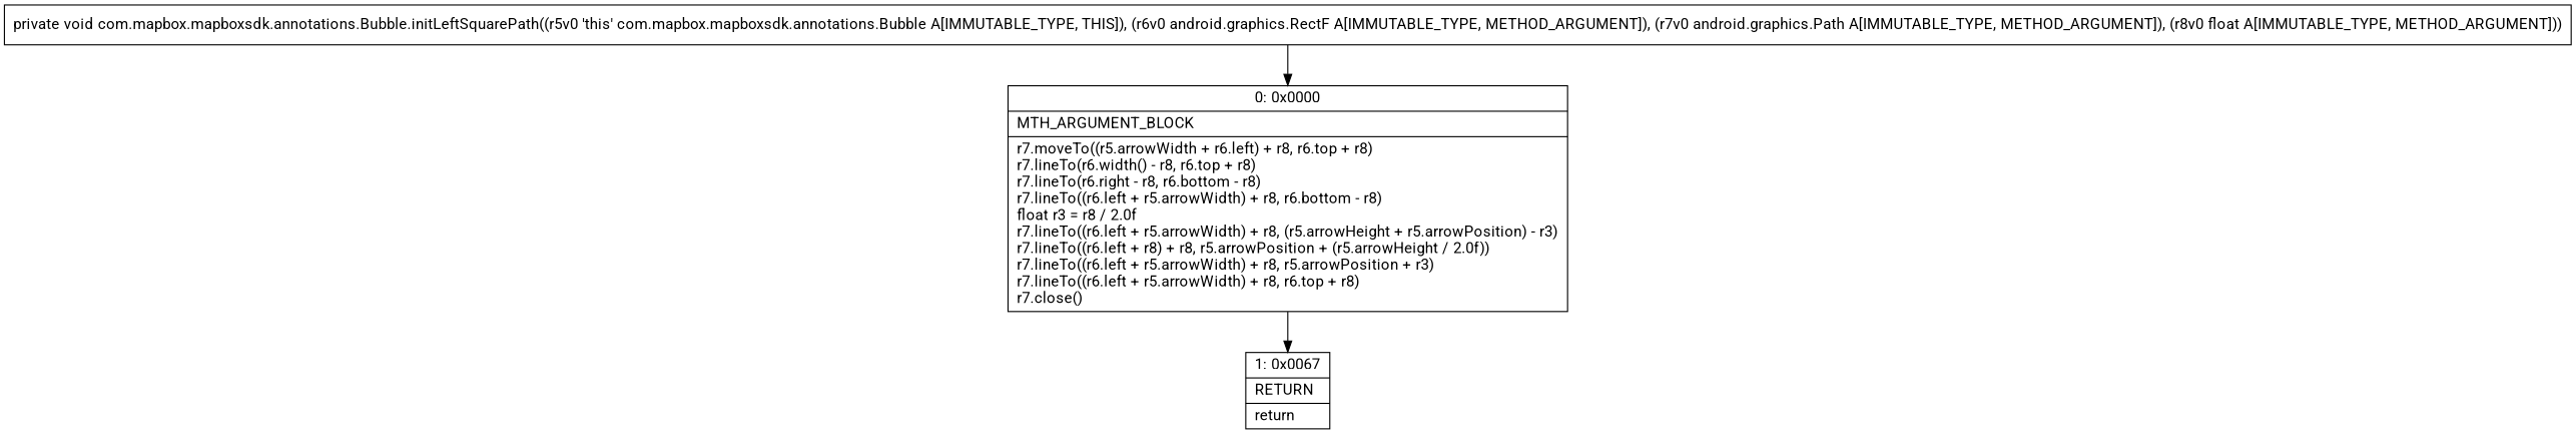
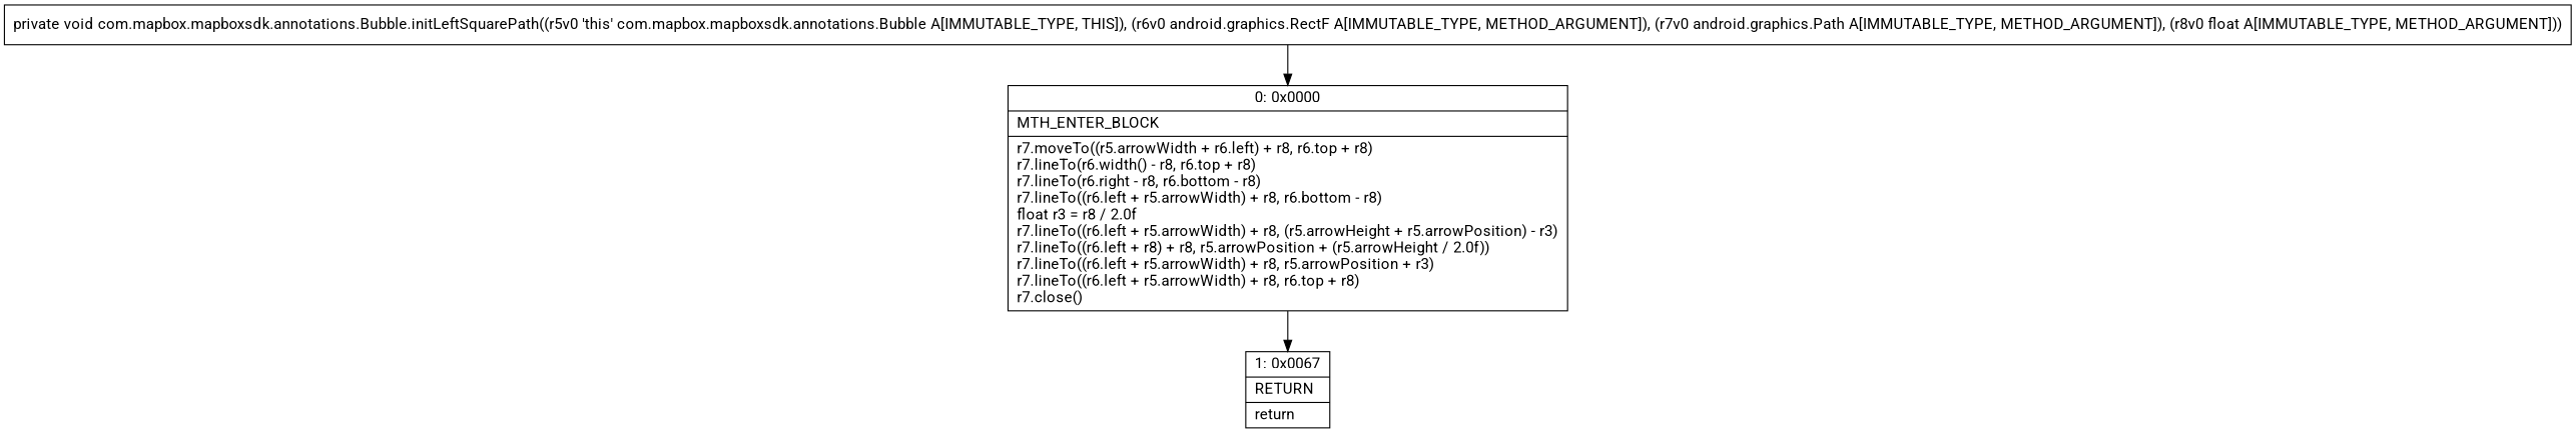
  digraph {
    fontname=Roboto
    node [shape=record fontname=Roboto]
    edge [fontname=Roboto]
-   n1 [label="{0\:\ 0x0000|MTH_ARGUMENT_BLOCK\l|r7.moveTo((r5.arrowWidth + r6.left) + r8, r6.top + r8)\lr7.lineTo(r6.width() \- r8, r6.top + r8)\lr7.lineTo(r6.right \- r8, r6.bottom \- r8)\lr7.lineTo((r6.left + r5.arrowWidth) + r8, r6.bottom \- r8)\lfloat r3 = r8 \/ 2.0f\lr7.lineTo((r6.left + r5.arrowWidth) + r8, (r5.arrowHeight + r5.arrowPosition) \- r3)\lr7.lineTo((r6.left + r8) + r8, r5.arrowPosition + (r5.arrowHeight \/ 2.0f))\lr7.lineTo((r6.left + r5.arrowWidth) + r8, r5.arrowPosition + r3)\lr7.lineTo((r6.left + r5.arrowWidth) + r8, r6.top + r8)\lr7.close()\l}"]
+   n1 [label="{0\:\ 0x0000|MTH_ENTER_BLOCK\l|r7.moveTo((r5.arrowWidth + r6.left) + r8, r6.top + r8)\lr7.lineTo(r6.width() \- r8, r6.top + r8)\lr7.lineTo(r6.right \- r8, r6.bottom \- r8)\lr7.lineTo((r6.left + r5.arrowWidth) + r8, r6.bottom \- r8)\lfloat r3 = r8 \/ 2.0f\lr7.lineTo((r6.left + r5.arrowWidth) + r8, (r5.arrowHeight + r5.arrowPosition) \- r3)\lr7.lineTo((r6.left + r8) + r8, r5.arrowPosition + (r5.arrowHeight \/ 2.0f))\lr7.lineTo((r6.left + r5.arrowWidth) + r8, r5.arrowPosition + r3)\lr7.lineTo((r6.left + r5.arrowWidth) + r8, r6.top + r8)\lr7.close()\l}"]
    n2 [label="{1\:\ 0x0067|RETURN\l|return\l}"]
    n3 [label="{private void com.mapbox.mapboxsdk.annotations.Bubble.initLeftSquarePath((r5v0 'this' com.mapbox.mapboxsdk.annotations.Bubble A[IMMUTABLE_TYPE, THIS]), (r6v0 android.graphics.RectF A[IMMUTABLE_TYPE, METHOD_ARGUMENT]), (r7v0 android.graphics.Path A[IMMUTABLE_TYPE, METHOD_ARGUMENT]), (r8v0 float A[IMMUTABLE_TYPE, METHOD_ARGUMENT])) }"]
    n1 -> n2
    n3 -> n1
  }
